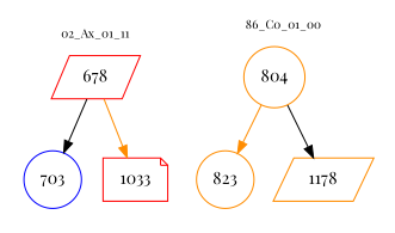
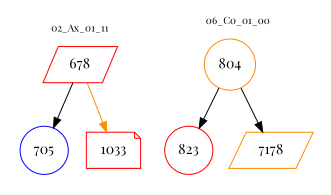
  digraph {
    fontname="Playfair Display"
    node [color=red fontname="Playfair Display" shape=circle]
    edge [color=black fontname="Playfair Display"]
    n1 [label=678 shape=parallelogram]
-   n2 [color=blue label=703]
+   n2 [color=blue label=705]
    n3 [label=1033 shape=note]
    n4 [color=darkorange label=804]
-   n5 [color=darkorange label=823]
-   n6 [color=darkorange label=1178 shape=parallelogram]
+   n5 [label=823]
+   n6 [color=darkorange label=7178 shape=parallelogram]
    subgraph cluster_1 {
      color=white
      fontsize=10
      label="02_Ax_01_11"
      n1
      n2
      n3
    }
    subgraph cluster_2 {
      color=white
      fontsize=10
-     label="86_C0_01_00"
+     label="06_C0_01_00"
      n4
      n5
      n6
    }
    n1 -> n2
    n1 -> n3 [color=darkorange]
-   n4 -> n5 [color=darkorange]
+   n4 -> n5
    n4 -> n6
  }
